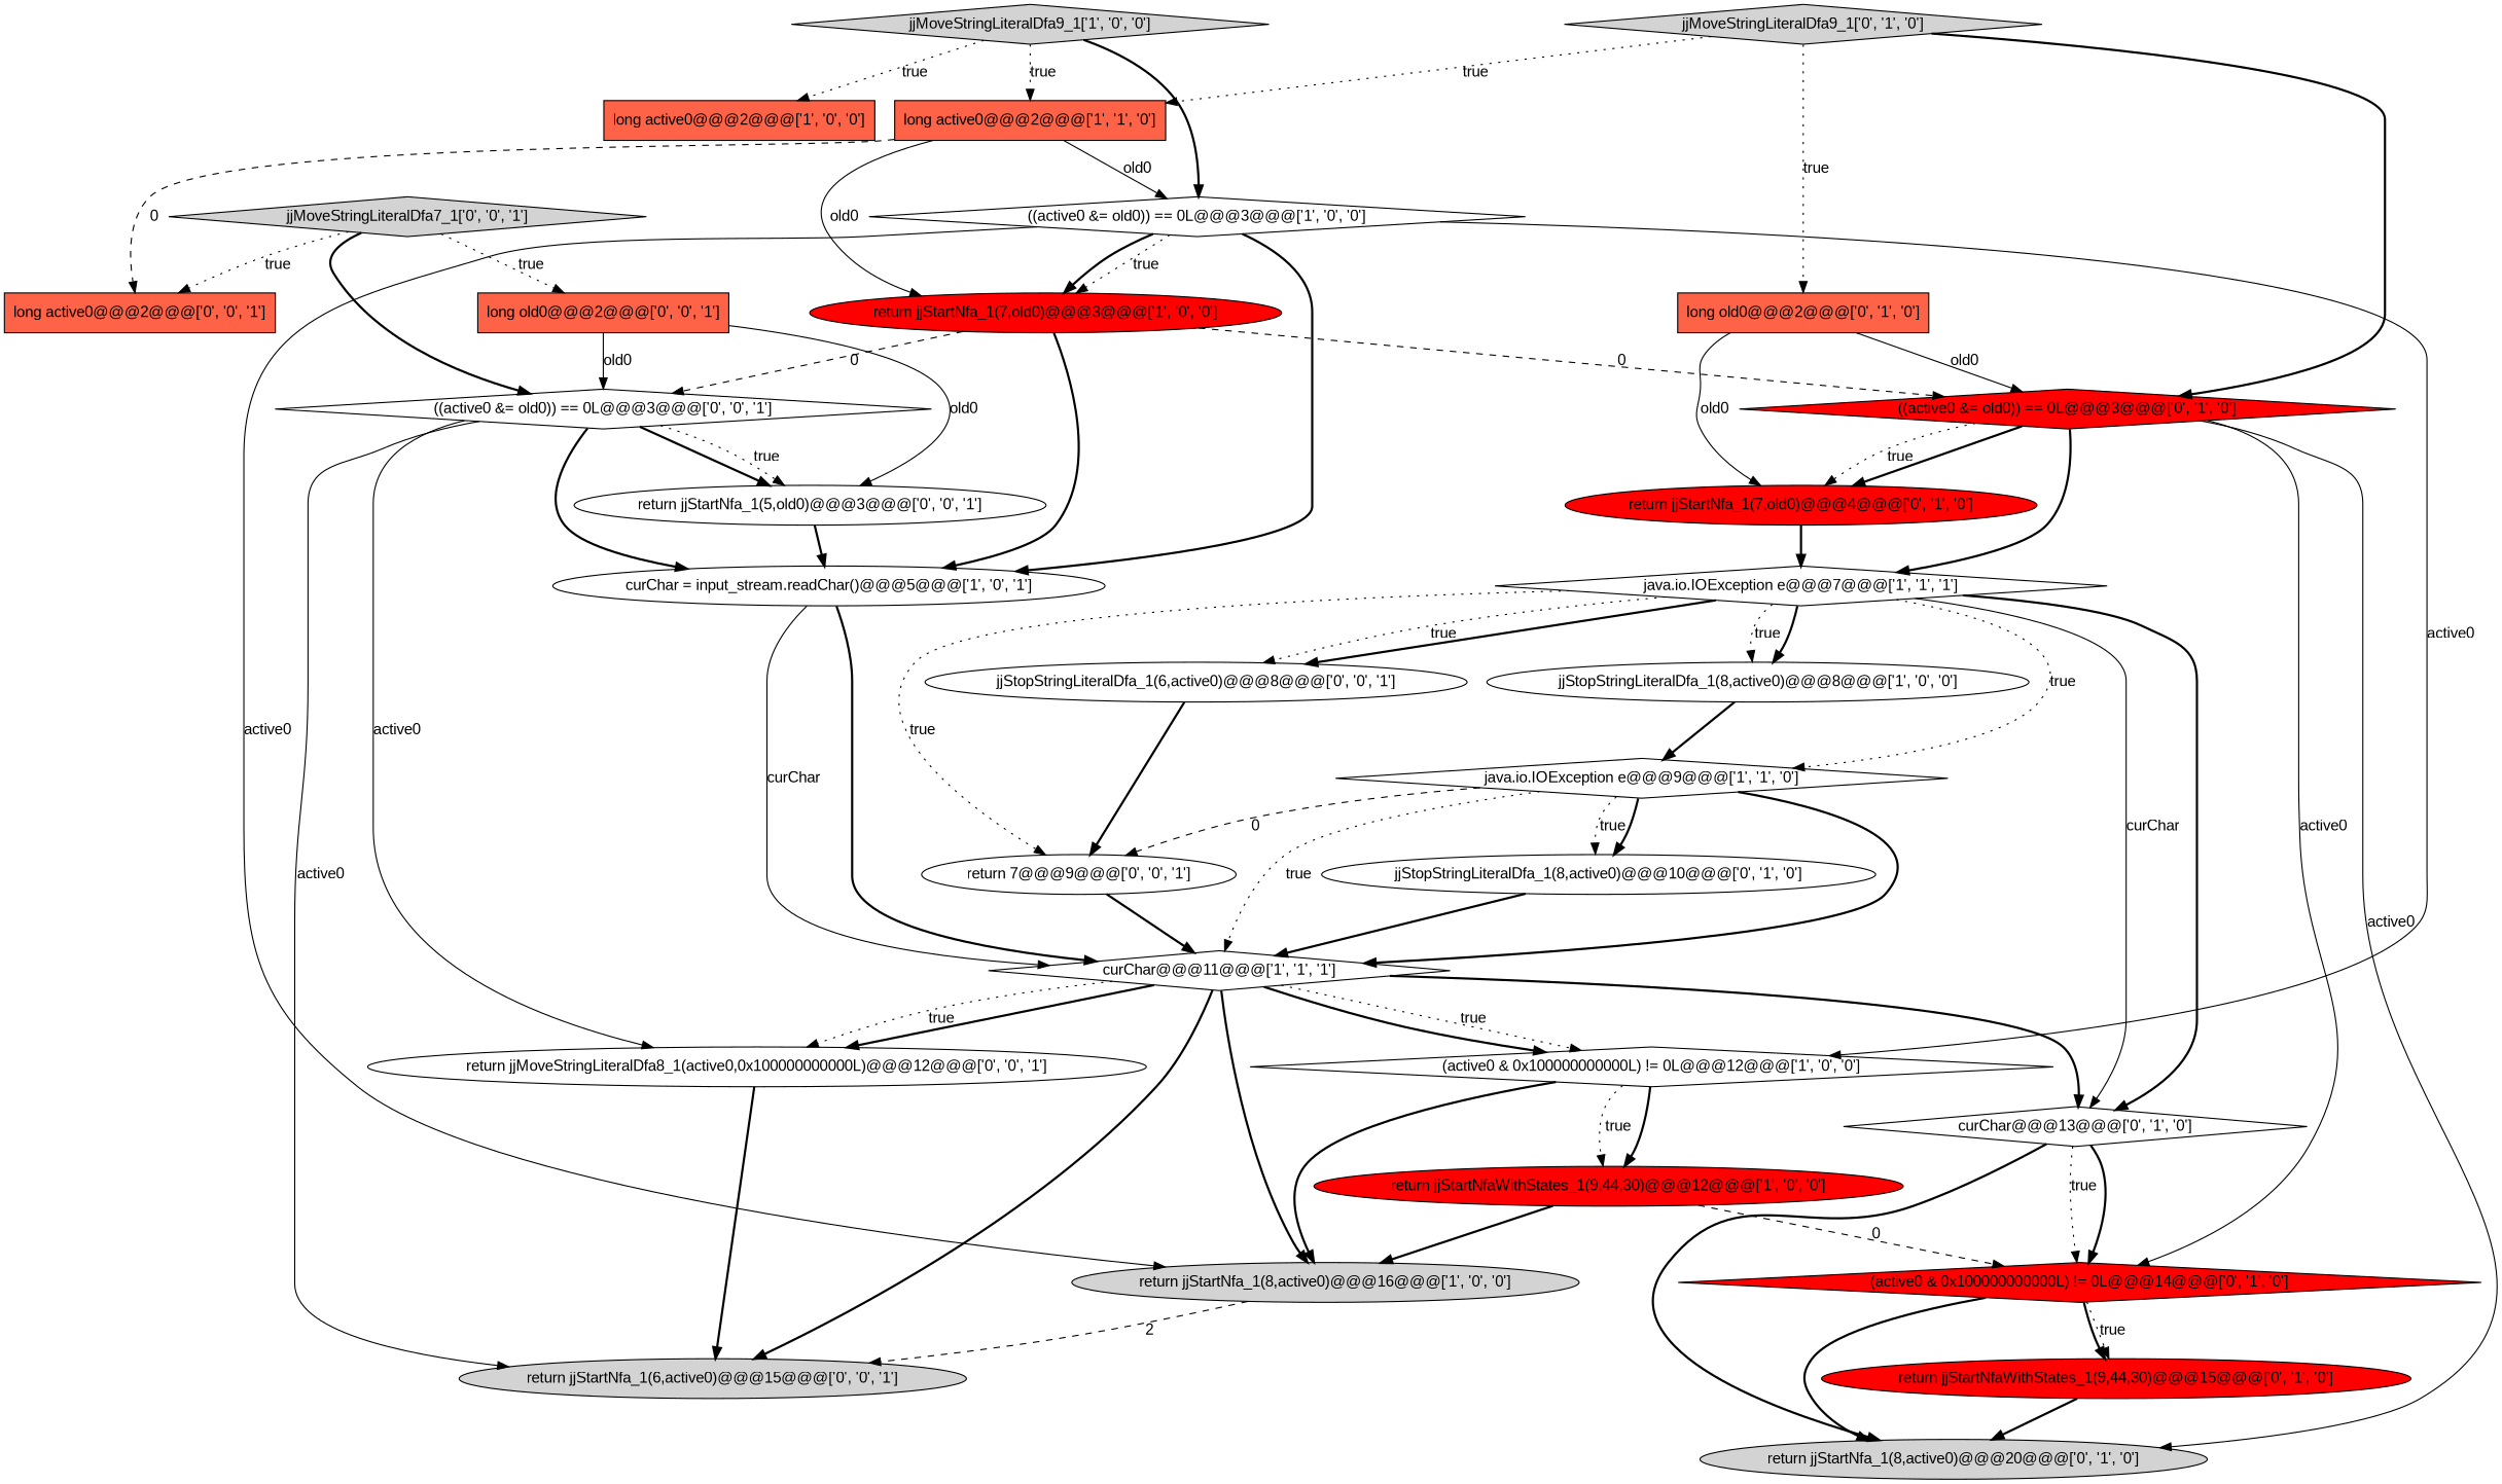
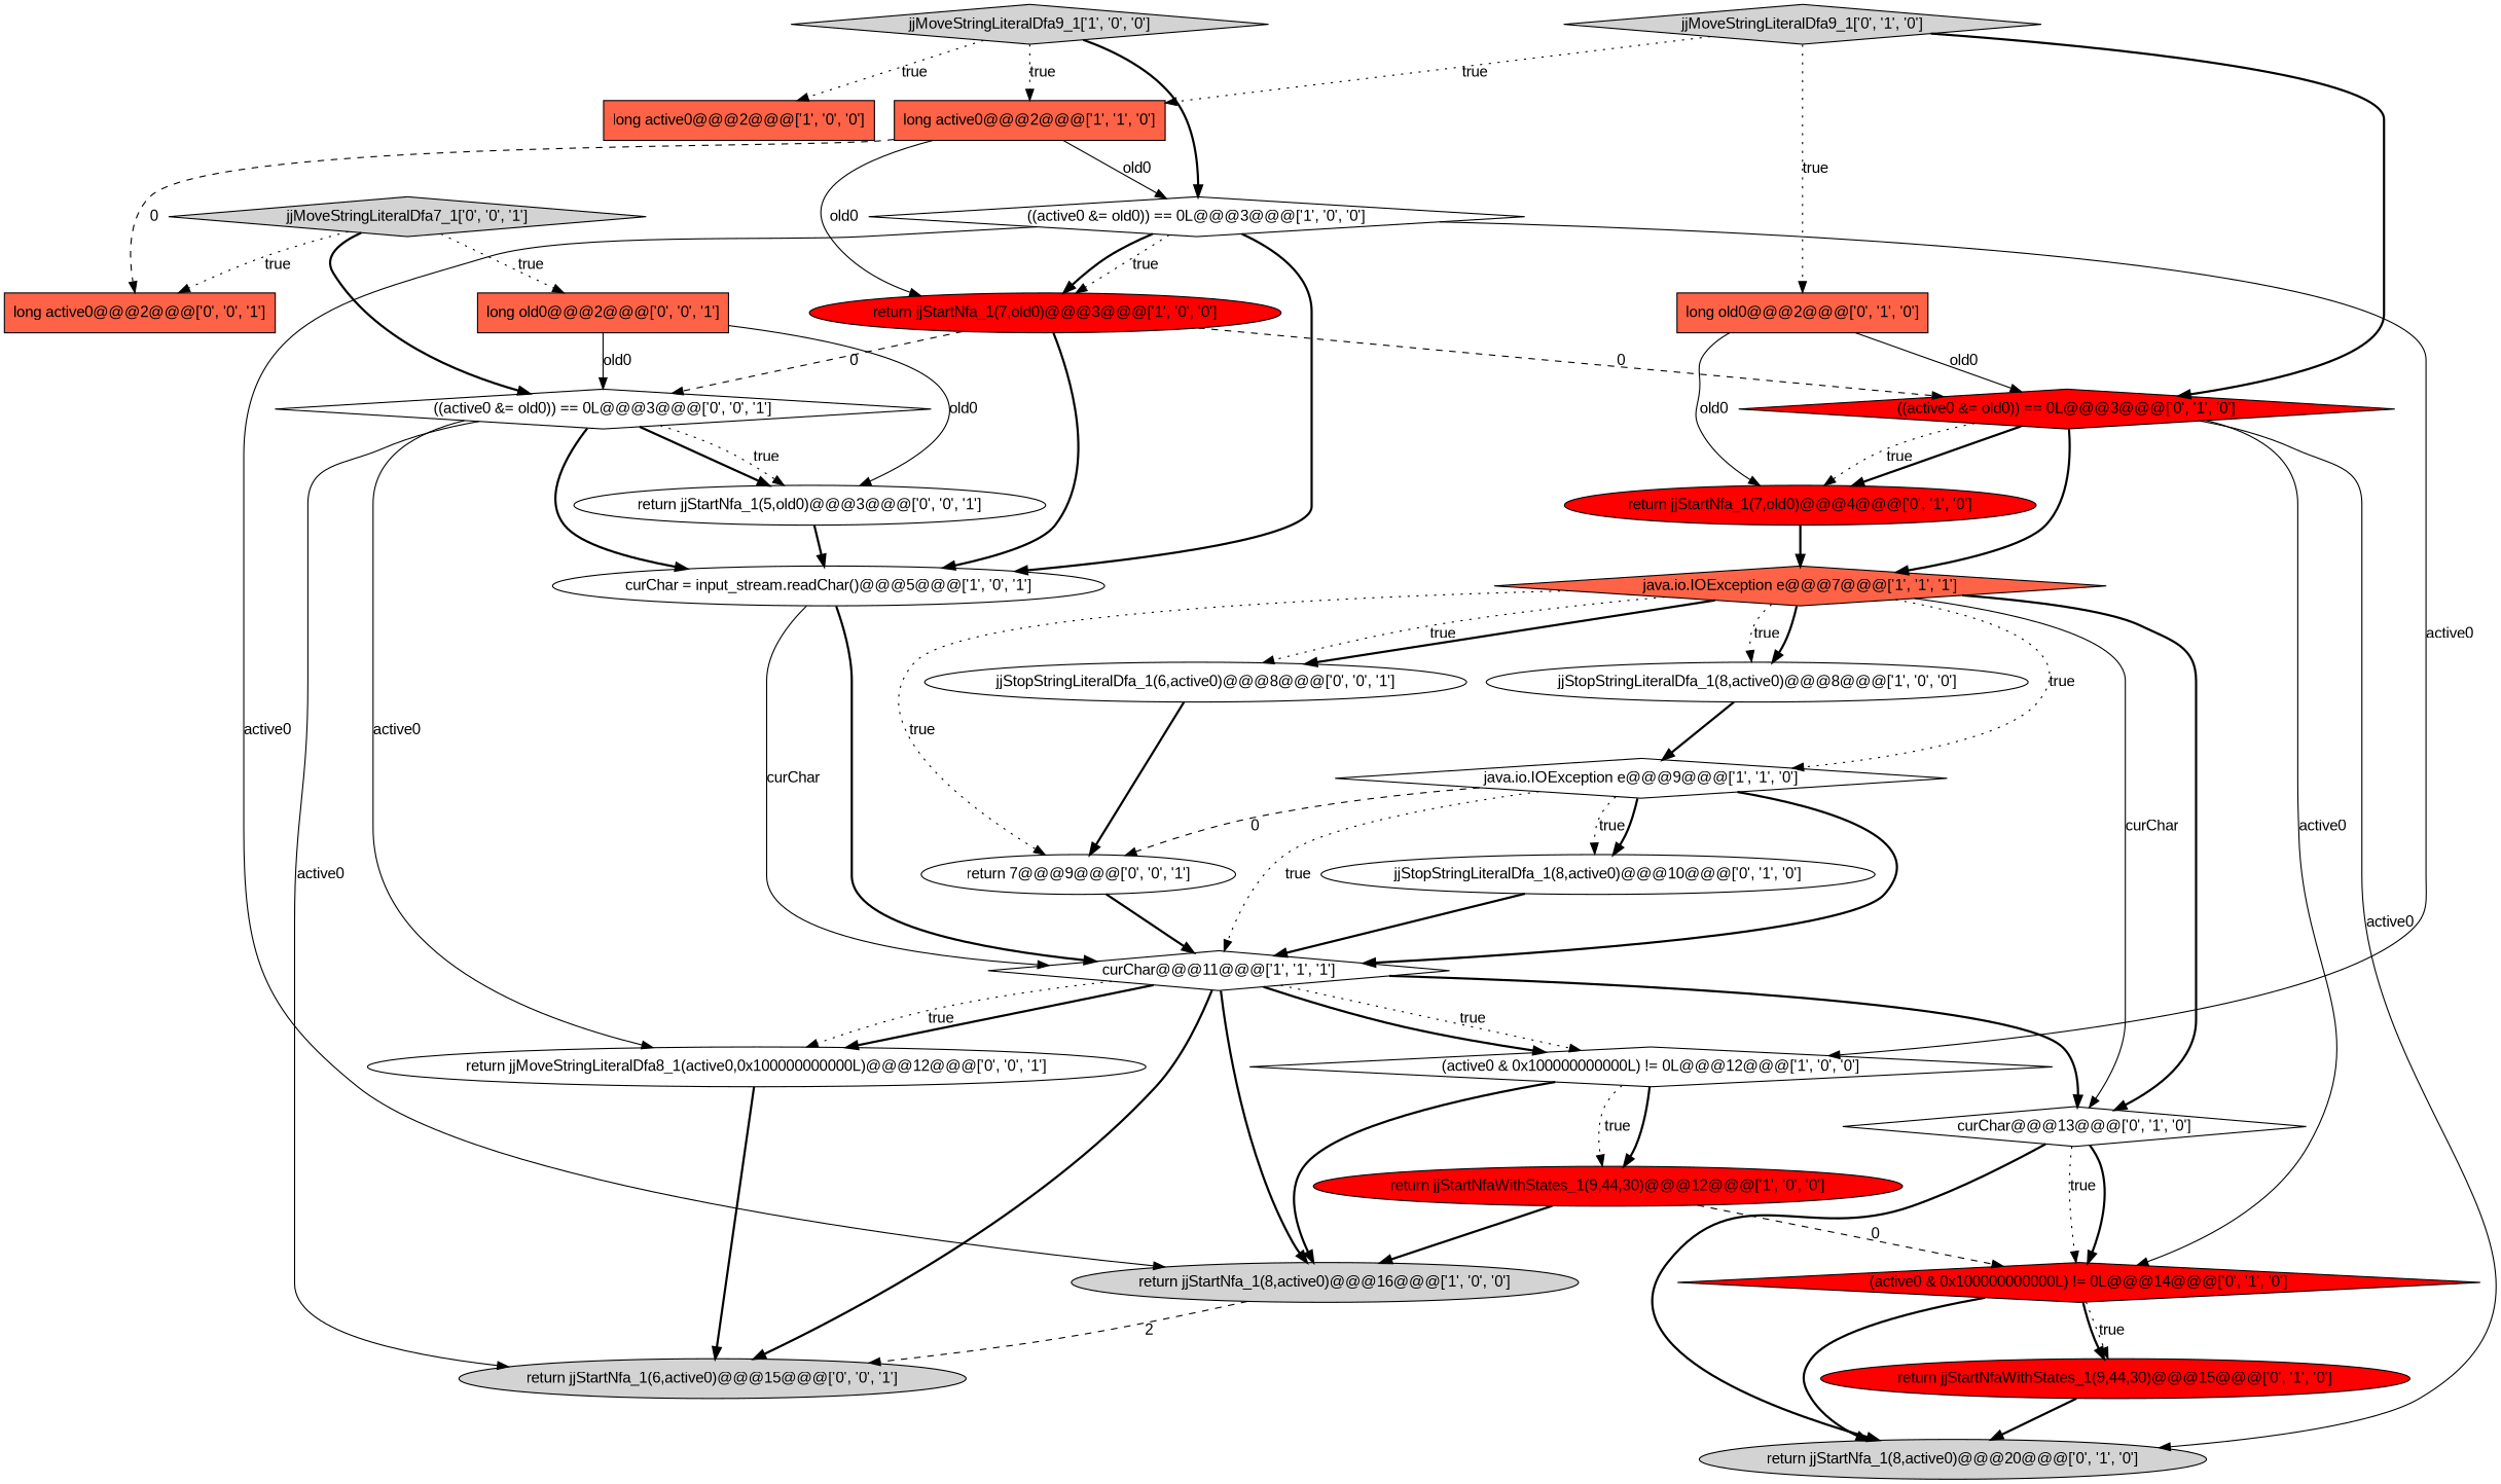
  digraph {
    fontname="Liberation Sans"
    node [fillcolor=white fontname="Liberation Sans" shape=ellipse style=filled]
    edge [fontname="Liberation Sans" style=bold]
    n1 [fillcolor=tomato label="long active0@@@2@@@['0', '0', '1']" shape=box]
    n2 [label="return jjStartNfa_1(5,old0)@@@3@@@['0', '0', '1']"]
    n3 [label="curChar = input_stream.readChar()@@@5@@@['1', '0', '1']"]
    n4 [label="curChar@@@11@@@['1', '1', '1']" shape=diamond]
    n5 [label="return 7@@@9@@@['0', '0', '1']"]
    n6 [label="curChar@@@13@@@['0', '1', '0']" shape=diamond]
    n7 [fillcolor=lightgray label="return jjStartNfa_1(6,active0)@@@15@@@['0', '0', '1']"]
    n8 [label="(active0 & 0x100000000000L) != 0L@@@12@@@['1', '0', '0']" shape=diamond]
    n9 [label="return jjMoveStringLiteralDfa8_1(active0,0x100000000000L)@@@12@@@['0', '0', '1']"]
    n10 [fillcolor=lightgray label="return jjStartNfa_1(8,active0)@@@16@@@['1', '0', '0']"]
    n11 [fillcolor=lightgray label="jjMoveStringLiteralDfa7_1['0', '0', '1']" shape=diamond]
    n12 [fillcolor=tomato label="long old0@@@2@@@['0', '0', '1']" shape=box]
    n13 [label="((active0 &= old0)) == 0L@@@3@@@['0', '0', '1']" shape=diamond]
    n14 [fillcolor=tomato label="long active0@@@2@@@['1', '0', '0']" shape=box]
    n15 [fillcolor=red label="return jjStartNfa_1(7,old0)@@@3@@@['1', '0', '0']"]
    n16 [fillcolor=red label="((active0 &= old0)) == 0L@@@3@@@['0', '1', '0']" shape=diamond]
-   n17 [label="java.io.IOException e@@@7@@@['1', '1', '1']" shape=diamond]
+   n17 [fillcolor=tomato label="java.io.IOException e@@@7@@@['1', '1', '1']" shape=diamond]
    n18 [fillcolor=red label="(active0 & 0x100000000000L) != 0L@@@14@@@['0', '1', '0']" shape=diamond]
    n19 [fillcolor=lightgray label="return jjStartNfa_1(8,active0)@@@20@@@['0', '1', '0']"]
    n20 [fillcolor=red label="return jjStartNfa_1(7,old0)@@@4@@@['0', '1', '0']"]
    n21 [fillcolor=lightgray label="jjMoveStringLiteralDfa9_1['0', '1', '0']" shape=diamond]
    n22 [fillcolor=tomato label="long active0@@@2@@@['1', '1', '0']" shape=box]
    n23 [fillcolor=tomato label="long old0@@@2@@@['0', '1', '0']" shape=box]
    n24 [label="((active0 &= old0)) == 0L@@@3@@@['1', '0', '0']" shape=diamond]
    n25 [label="jjStopStringLiteralDfa_1(8,active0)@@@8@@@['1', '0', '0']"]
    n26 [label="jjStopStringLiteralDfa_1(6,active0)@@@8@@@['0', '0', '1']"]
    n27 [label="java.io.IOException e@@@9@@@['1', '1', '0']" shape=diamond]
    n28 [label="jjStopStringLiteralDfa_1(8,active0)@@@10@@@['0', '1', '0']"]
    n29 [fillcolor=red label="return jjStartNfaWithStates_1(9,44,30)@@@15@@@['0', '1', '0']"]
    n30 [fillcolor=red label="return jjStartNfaWithStates_1(9,44,30)@@@12@@@['1', '0', '0']"]
    n31 [fillcolor=lightgray label="jjMoveStringLiteralDfa9_1['1', '0', '0']" shape=diamond]
    n2 -> n3
    n3 -> n4
    n3 -> n4 [label=curChar style=solid]
    n4 -> n6
    n4 -> n7
    n4 -> n8 [label=true style=dotted]
    n4 -> n8
    n4 -> n9
    n4 -> n9 [label=true style=dotted]
    n4 -> n10
    n5 -> n4
    n6 -> n18
    n6 -> n18 [label=true style=dotted]
    n6 -> n19
    n8 -> n10
    n8 -> n30
    n8 -> n30 [label=true style=dotted]
    n9 -> n7
    n10 -> n7 [label=2 style=dashed]
    n11 -> n1 [label=true style=dotted]
    n11 -> n12 [label=true style=dotted]
    n11 -> n13
    n12 -> n2 [label=old0 style=solid]
    n12 -> n13 [label=old0 style=solid]
    n13 -> n2
    n13 -> n2 [label=true style=dotted]
    n13 -> n3
    n13 -> n7 [label=active0 style=solid]
    n13 -> n9 [label=active0 style=solid]
    n15 -> n3
    n15 -> n13 [label=0 style=dashed]
    n15 -> n16 [label=0 style=dashed]
    n16 -> n17
    n16 -> n18 [label=active0 style=solid]
    n16 -> n19 [label=active0 style=solid]
    n16 -> n20
    n16 -> n20 [label=true style=dotted]
    n17 -> n5 [label=true style=dotted]
    n17 -> n6
    n17 -> n6 [label=curChar style=solid]
    n17 -> n25
    n17 -> n25 [label=true style=dotted]
    n17 -> n26
    n17 -> n26 [label=true style=dotted]
    n17 -> n27 [label=true style=dotted]
    n18 -> n19
    n18 -> n29 [label=true style=dotted]
    n18 -> n29
    n20 -> n17
    n21 -> n16
    n21 -> n22 [label=true style=dotted]
    n21 -> n23 [label=true style=dotted]
    n22 -> n1 [label=0 style=dashed]
    n22 -> n15 [label=old0 style=solid]
    n22 -> n24 [label=old0 style=solid]
    n23 -> n16 [label=old0 style=solid]
    n23 -> n20 [label=old0 style=solid]
    n24 -> n3
    n24 -> n8 [label=active0 style=solid]
    n24 -> n10 [label=active0 style=solid]
    n24 -> n15 [label=true style=dotted]
    n24 -> n15
    n25 -> n27
    n26 -> n5
    n27 -> n4 [label=true style=dotted]
    n27 -> n4
    n27 -> n5 [label=0 style=dashed]
    n27 -> n28 [label=true style=dotted]
    n27 -> n28
    n28 -> n4
    n29 -> n19
    n30 -> n10
    n30 -> n18 [label=0 style=dashed]
    n31 -> n14 [label=true style=dotted]
    n31 -> n22 [label=true style=dotted]
    n31 -> n24
  }
